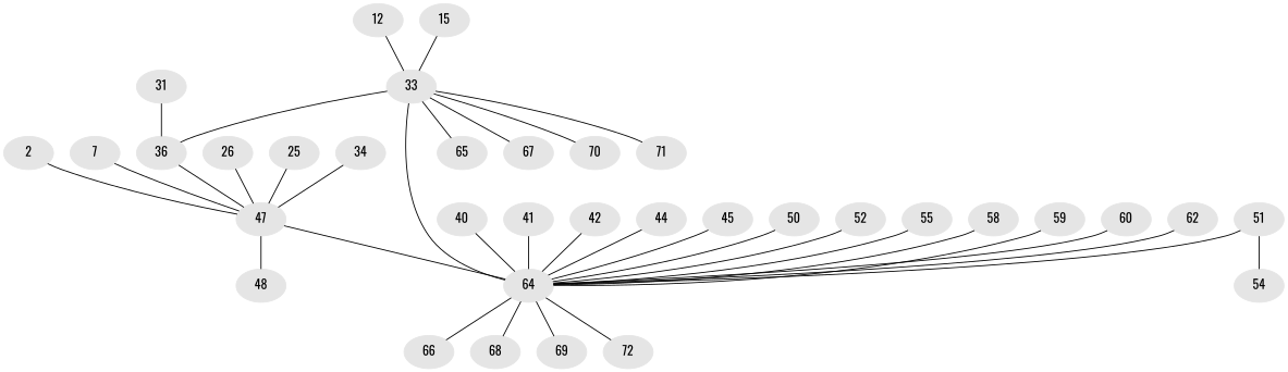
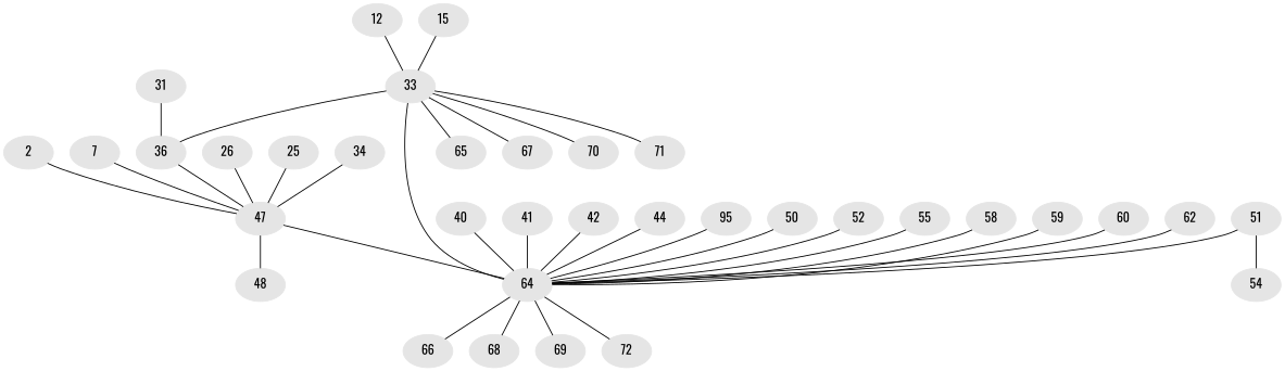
  graph {
    fontname=Oswald
    node [color=gray90 fontname=Oswald style=filled]
    edge [fontname=Oswald]
    47 [super="+27+20"]
    64 [super="+38"]
    48 [super="+43"]
    2
    7
    33 [super="+22"]
    36 [super="+16"]
    65
    67
    70 [super="+37+57"]
    71 [super="+63"]
    12
    15
    n14 [label=26]
    25
    31
    66
    68
    69 [super="+56"]
    72
    34
    40
    41
    42
    44
-   45
+   45 [label=95]
    50 [super="+28"]
    51 [super="+46"]
    54
    52
    55 [super="+32"]
    58
    59
    60
    62
    47 -- 64 [weight=5]
    47 -- 48
    64 -- 66
    64 -- 68
    64 -- 69
    64 -- 72
    2 -- 47
    7 -- 47
    33 -- 64 [weight=6]
    33 -- 36 [weight=2]
    33 -- 65
    33 -- 67
    33 -- 70
    33 -- 71
    36 -- 47 [weight=4]
    12 -- 33
    15 -- 33
    n14 -- 47
    25 -- 47
    31 -- 36
    34 -- 47
    40 -- 64
    41 -- 64
    42 -- 64
    44 -- 64
    45 -- 64
    50 -- 64
    51 -- 64 [weight=2]
    51 -- 54
    52 -- 64
    55 -- 64
    58 -- 64
    59 -- 64
    60 -- 64
    62 -- 64
  }
